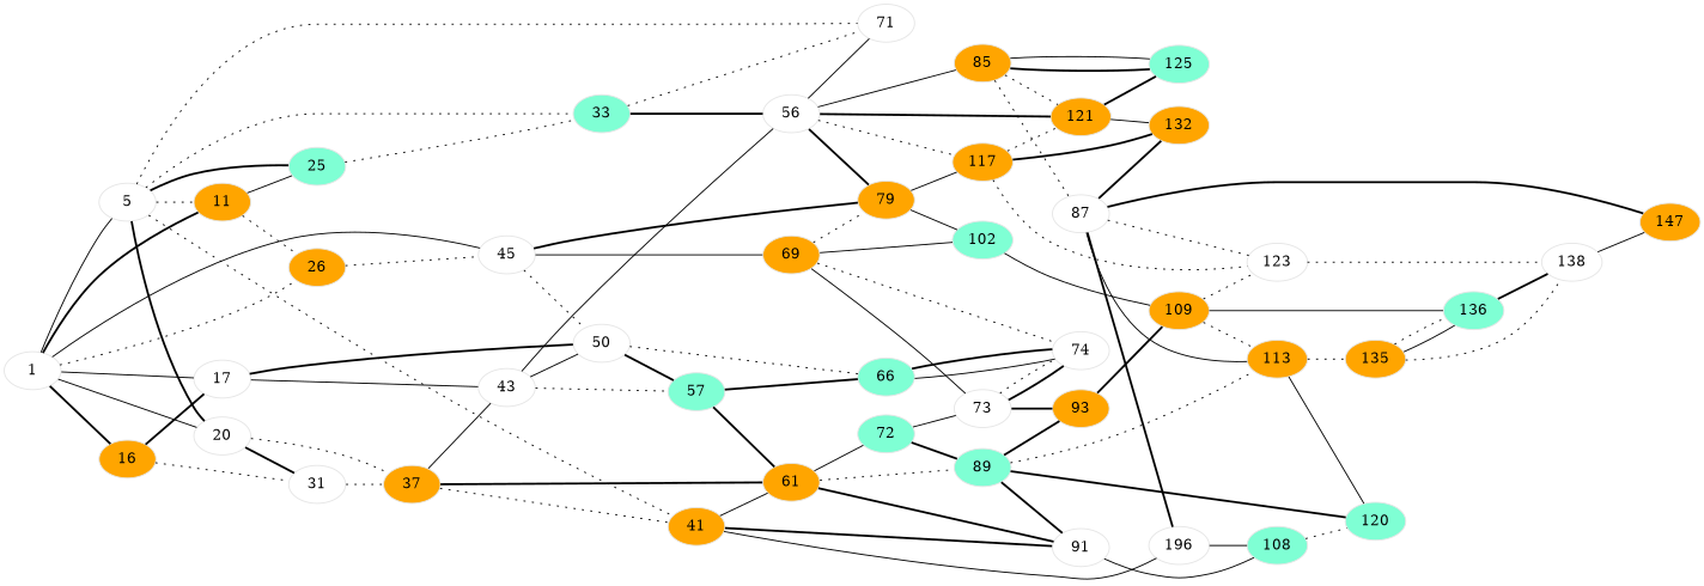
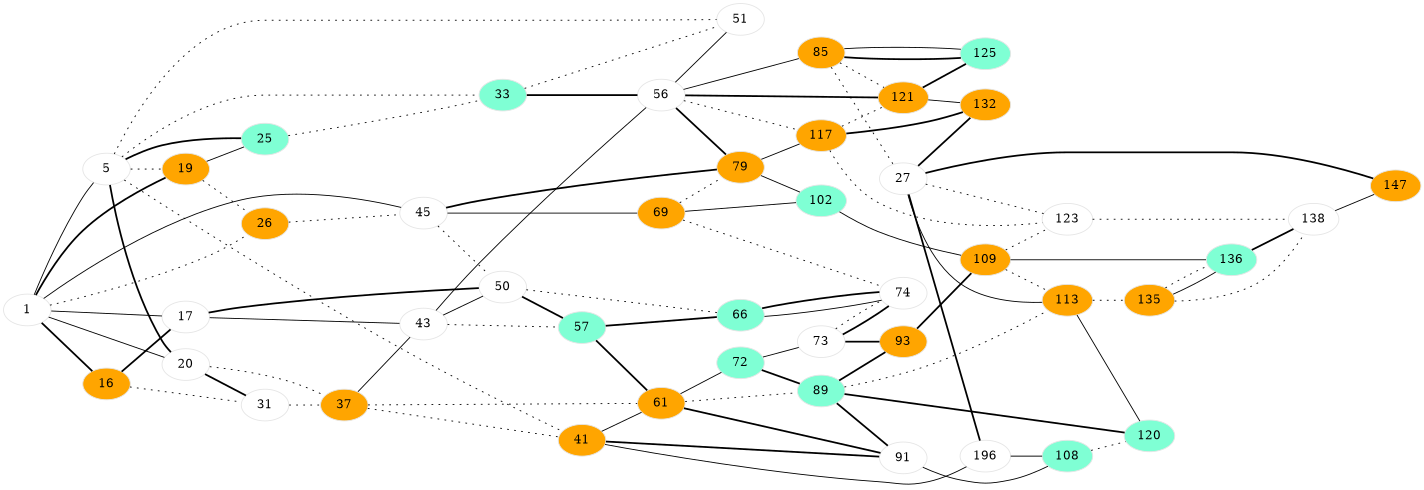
  graph {
    rankdir=LR
    node [color=gray90 fillcolor=white style=filled]
    edge [style=dotted]
    1 [super="+2+8"]
    5 [super="+40+6"]
-   11 [fillcolor=orange super="+24"]
+   11 [fillcolor=orange super="+24" label=19]
    16 [fillcolor=orange super="+32"]
    17 [super="+18+35"]
    20 [super="+21+36"]
    26 [fillcolor=orange super="+27"]
    45 [super="+46+52"]
    25 [fillcolor=aquamarine super="+30"]
    33 [fillcolor=aquamarine super="+58"]
    41 [fillcolor=orange super="+64+42"]
-   71
+   71 [label=51]
    31
    43 [super="+48+44"]
    50 [super="+51+53"]
    37 [fillcolor=orange super="+38"]
    69 [fillcolor=orange super="+70"]
    79 [fillcolor=orange super="+95"]
    56 [super="+94+57"]
    61 [fillcolor=orange super="+62"]
    91 [super="+100"]
    n22 [label=196 super="+107"]
-   87 [super="+105+143"]
+   87 [super="+105+143" label=27]
    113 [fillcolor=orange super="+137+114"]
    123 [super="+139"]
    132 [fillcolor=orange super="+142"]
    147 [fillcolor=orange super="+149"]
    n28 [fillcolor=aquamarine label=57 super="+60"]
    66 [fillcolor=aquamarine]
    85 [fillcolor=orange super="+86"]
    117 [fillcolor=orange super="+118+124"]
    121 [fillcolor=orange super="+122+126"]
    72 [fillcolor=aquamarine]
    89 [fillcolor=aquamarine super="+90+97"]
    108 [fillcolor=aquamarine super="+119"]
    74 [super="+75"]
    73 [super="+80"]
    102 [fillcolor=aquamarine]
    125 [fillcolor=aquamarine]
    93 [fillcolor=orange super="+99"]
    120 [fillcolor=aquamarine super="+133"]
    109 [fillcolor=orange super="+110"]
    135 [fillcolor=orange]
    138 [super="+140"]
    136 [fillcolor=aquamarine]
    1 -- 5 [style=solid]
    1 -- 11 [style=bold]
    1 -- 16 [style=bold weight=2]
    1 -- 17 [style=solid weight=2]
    1 -- 20 [style=solid weight=2]
    1 -- 26 [weight=2]
    1 -- 45 [style=solid]
    5 -- 11
    5 -- 20 [style=bold]
    5 -- 25 [style=bold]
    5 -- 33
    5 -- 41
    5 -- 71
    11 -- 26
    11 -- 25 [style=solid weight=2]
    16 -- 17 [style=bold]
    16 -- 31
    17 -- 43 [style=solid]
    17 -- 50 [style=bold]
    20 -- 31 [style=bold]
    20 -- 37
    26 -- 45
    45 -- 50 [weight=2]
    45 -- 69 [style=solid weight=2]
    45 -- 79 [style=bold]
    25 -- 33
    33 -- 71
    33 -- 56 [style=bold]
    41 -- 61 [style=solid]
    41 -- 91 [style=bold]
    41 -- n22 [style=solid]
    31 -- 37
    43 -- 50 [style=solid]
    43 -- 56 [style=solid]
    43 -- n28
    50 -- n28 [style=bold]
    50 -- 66
    37 -- 41 [weight=2]
    37 -- 43 [style=solid weight=2]
-   37 -- 61 [style=bold]
+   37 -- 61
    69 -- 79
    69 -- 74 [weight=2]
-   69 -- 73 [style=solid]
    69 -- 102 [style=solid]
    79 -- 117 [style=solid]
    79 -- 102 [style=solid]
    56 -- 71 [style=solid]
    56 -- 79 [style=bold]
    56 -- 85 [style=solid]
    56 -- 117
    56 -- 121 [style=bold]
    61 -- 91 [style=bold]
    61 -- 72 [style=solid]
    61 -- 89 [weight=2]
    91 -- 108 [style=solid]
    n22 -- 108 [style=solid weight=2]
    87 -- n22 [style=bold]
    87 -- 113 [style=solid]
    87 -- 123
    87 -- 132 [style=bold]
    87 -- 147 [style=bold weight=2]
    113 -- 120 [style=solid]
    113 -- 135
    123 -- 138 [weight=2]
    n28 -- 61 [style=bold]
    n28 -- 66 [style=bold]
    66 -- 74 [style=solid]
    66 -- 74 [style=bold]
    85 -- 87
    85 -- 121
    85 -- 125 [style=bold]
    85 -- 125 [style=solid]
    117 -- 123
    117 -- 132 [style=bold]
    117 -- 121 [weight=2]
    121 -- 132 [style=solid weight=2]
    121 -- 125 [style=bold weight=2]
    72 -- 89 [style=bold]
    72 -- 73 [style=solid]
    89 -- 91 [style=bold]
    89 -- 113
    89 -- 93 [style=bold weight=2]
    89 -- 120 [style=bold]
    108 -- 120 [weight=2]
    73 -- 74 [style=bold]
    73 -- 74
    73 -- 93 [style=bold weight=2]
    102 -- 109 [style=solid]
    93 -- 109 [style=bold]
    109 -- 113
    109 -- 123
    109 -- 136 [style=solid]
    135 -- 138
    135 -- 136 [style=solid]
    135 -- 136
    138 -- 147 [style=solid weight=2]
    136 -- 138 [style=bold]
  }
